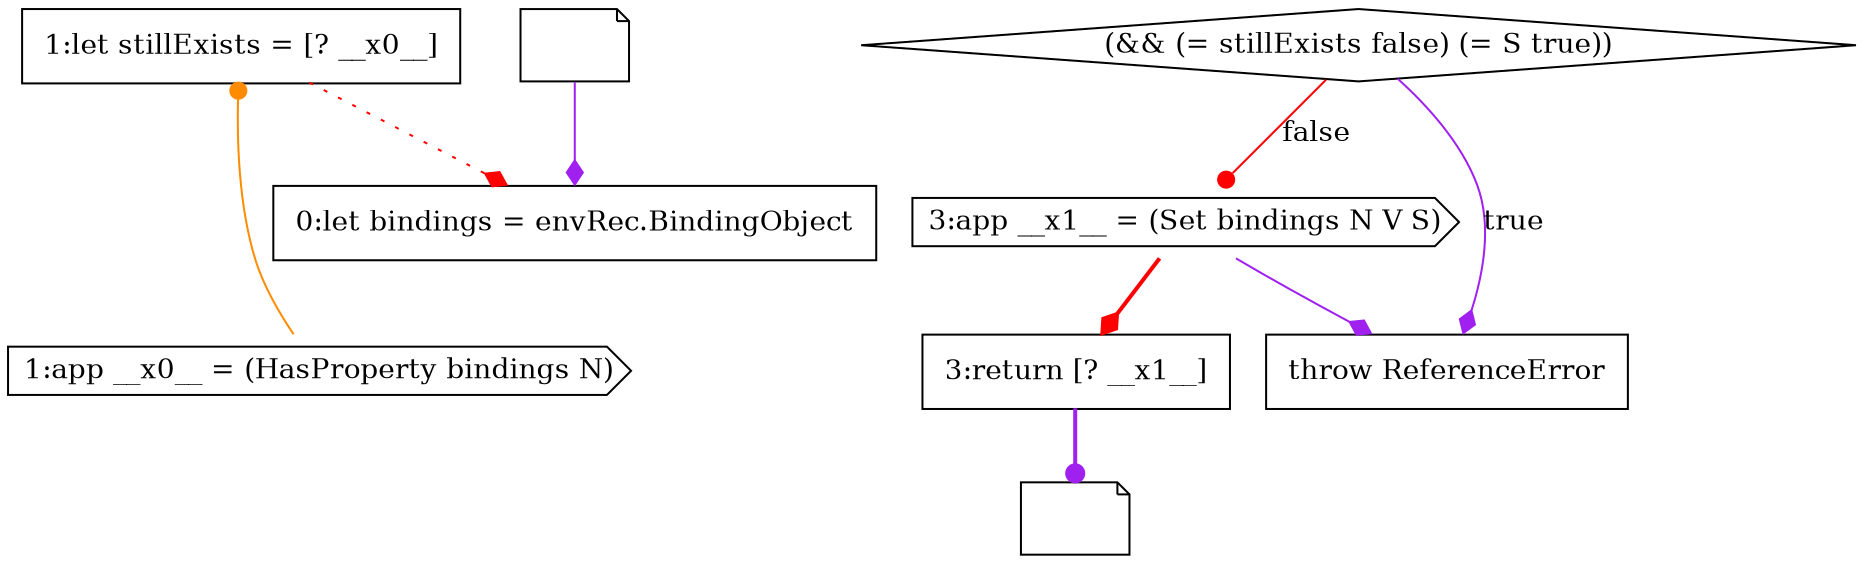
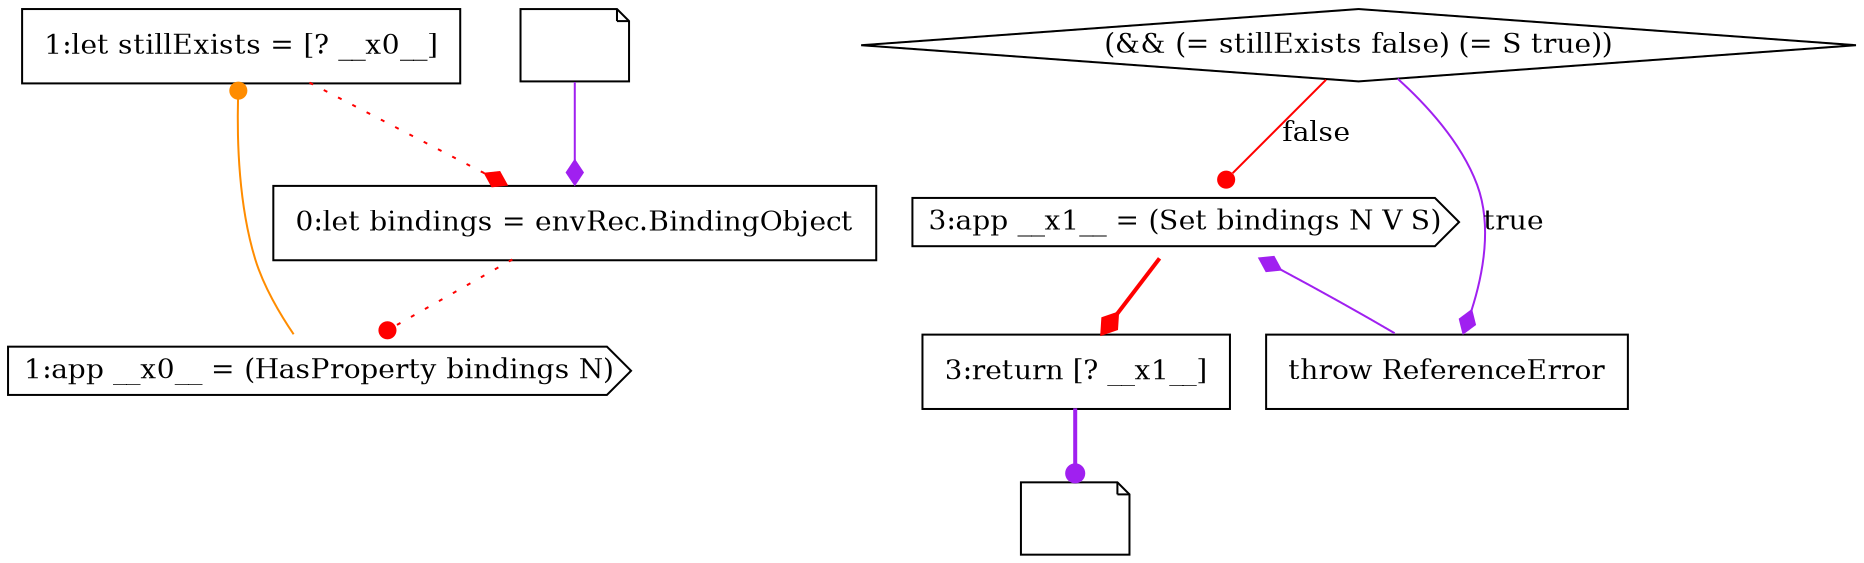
  digraph {
    node [color=black fillcolor=white shape=none style=filled]
    edge [arrowhead=diamond color=red style=solid]
    n1 [label=<<font color="black">     <table border="0" cellborder="1" cellspacing="0" cellpadding="10">       <tr><td align="left">1:let stillExists = [? __x0__]</td></tr>     </table>   </font>> margin=0]
    n2 [label=<<font color="black">     <table border="0" cellborder="1" cellspacing="0" cellpadding="10">       <tr><td align="left">0:let bindings = envRec.BindingObject</td></tr>     </table>   </font>> margin=0]
    n3 [label=<<font color="black">(&amp;&amp; (= stillExists false) (= S true))</font>> shape=diamond]
    n4 [label=<<font color="black">3:app __x1__ = (Set bindings N V S)</font>> shape=cds]
    n5 [label=<<font color="black">     <table border="0" cellborder="1" cellspacing="0" cellpadding="10">       <tr><td align="left">throw ReferenceError</td></tr>     </table>   </font>> margin=0]
    n6 [label=" " shape=note]
    n7 [label=<<font color="black">     <table border="0" cellborder="1" cellspacing="0" cellpadding="10">       <tr><td align="left">3:return [? __x1__]</td></tr>     </table>   </font>> margin=0]
    n8 [label=<<font color="black">1:app __x0__ = (HasProperty bindings N)</font>> shape=cds]
    n9 [label=" " shape=note]
    n1 -> n2 [style=dotted]
+   n2 -> n8 [arrowhead=dot style=dotted]
    n3 -> n4 [arrowhead=dot label=<<font color="black">false</font>>]
    n3 -> n5 [color=purple label=<<font color="black">true</font>>]
    n4 -> n7 [style=bold]
-   n4 -> n5 [color=purple]
+   n5 -> n4 [color=purple]
    n7 -> n6 [arrowhead=dot color=purple style=bold]
    n8 -> n1 [arrowhead=dot color=darkorange]
    n9 -> n2 [color=purple]
  }
